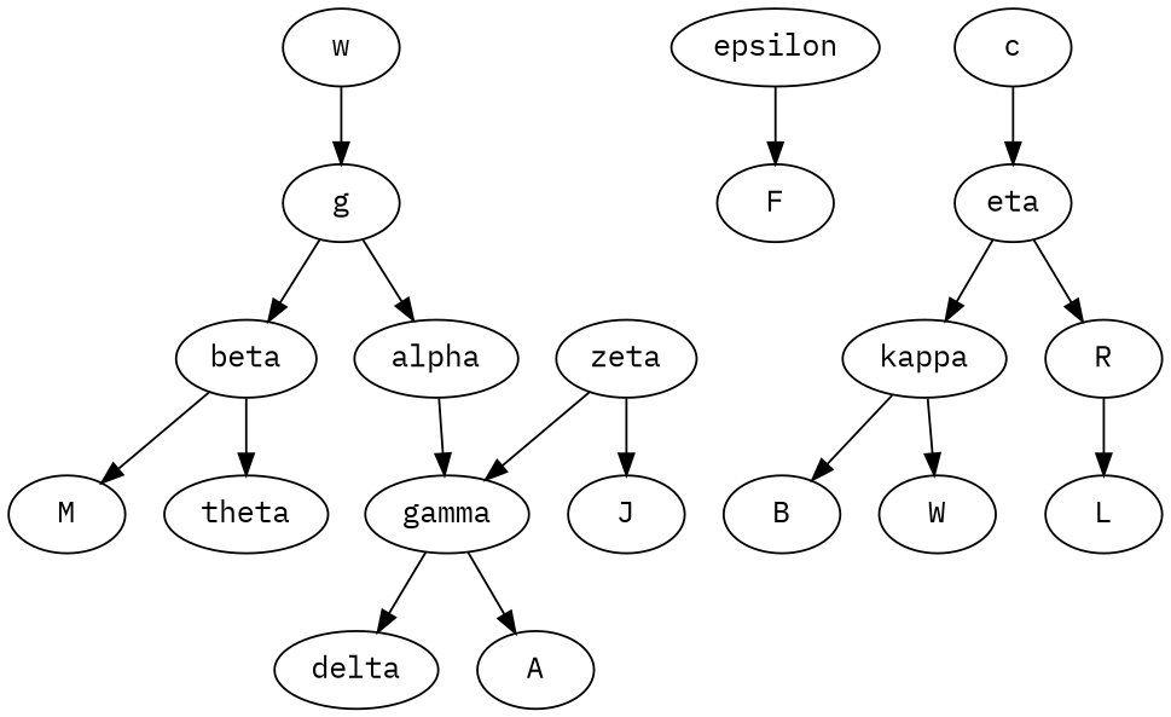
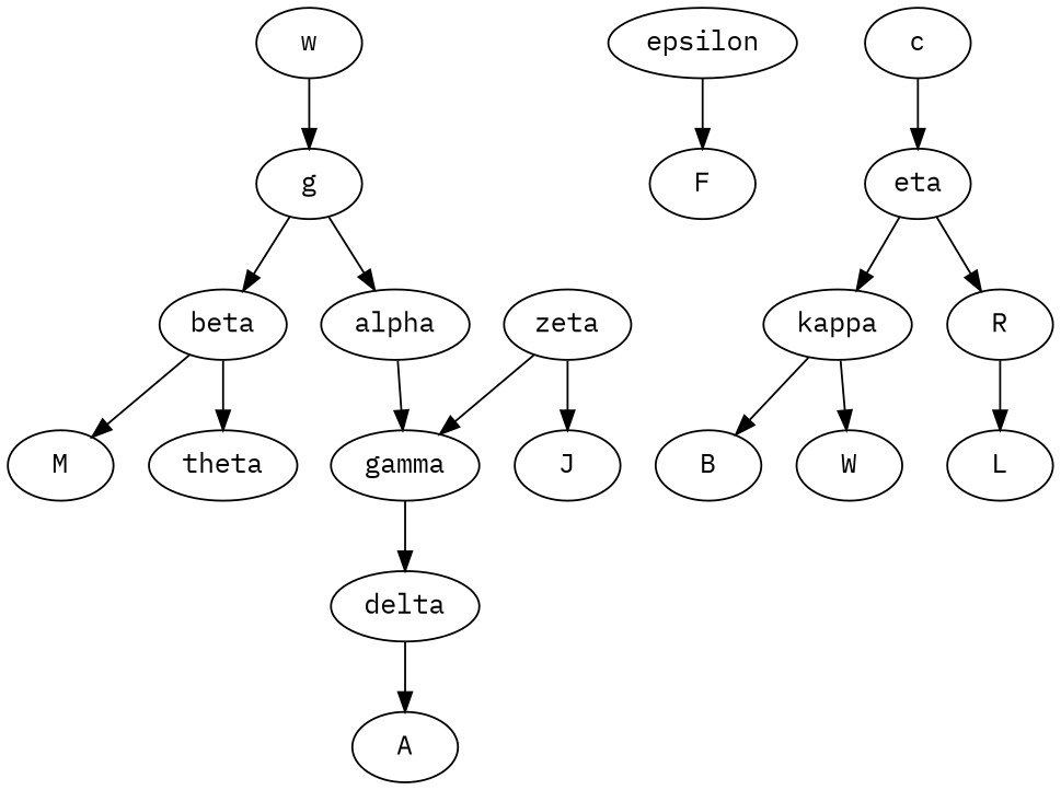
  digraph {
    fontname="IBM Plex Mono"
    node [fontname="IBM Plex Mono"]
    edge [fontname="IBM Plex Mono"]
    w
    g
    alpha
    beta
    gamma
    theta
    M
    delta
    A
    zeta
    J
    epsilon
    F
    c
    eta
    kappa
    R
    B
    W
    L
    w -> g
    g -> alpha
    g -> beta
    alpha -> gamma
    beta -> theta
    beta -> M
    gamma -> delta
-   gamma -> A
+   delta -> A
    zeta -> gamma
    zeta -> J
    epsilon -> F
    c -> eta
    eta -> kappa
    eta -> R
    kappa -> B
    kappa -> W
    R -> L
  }
